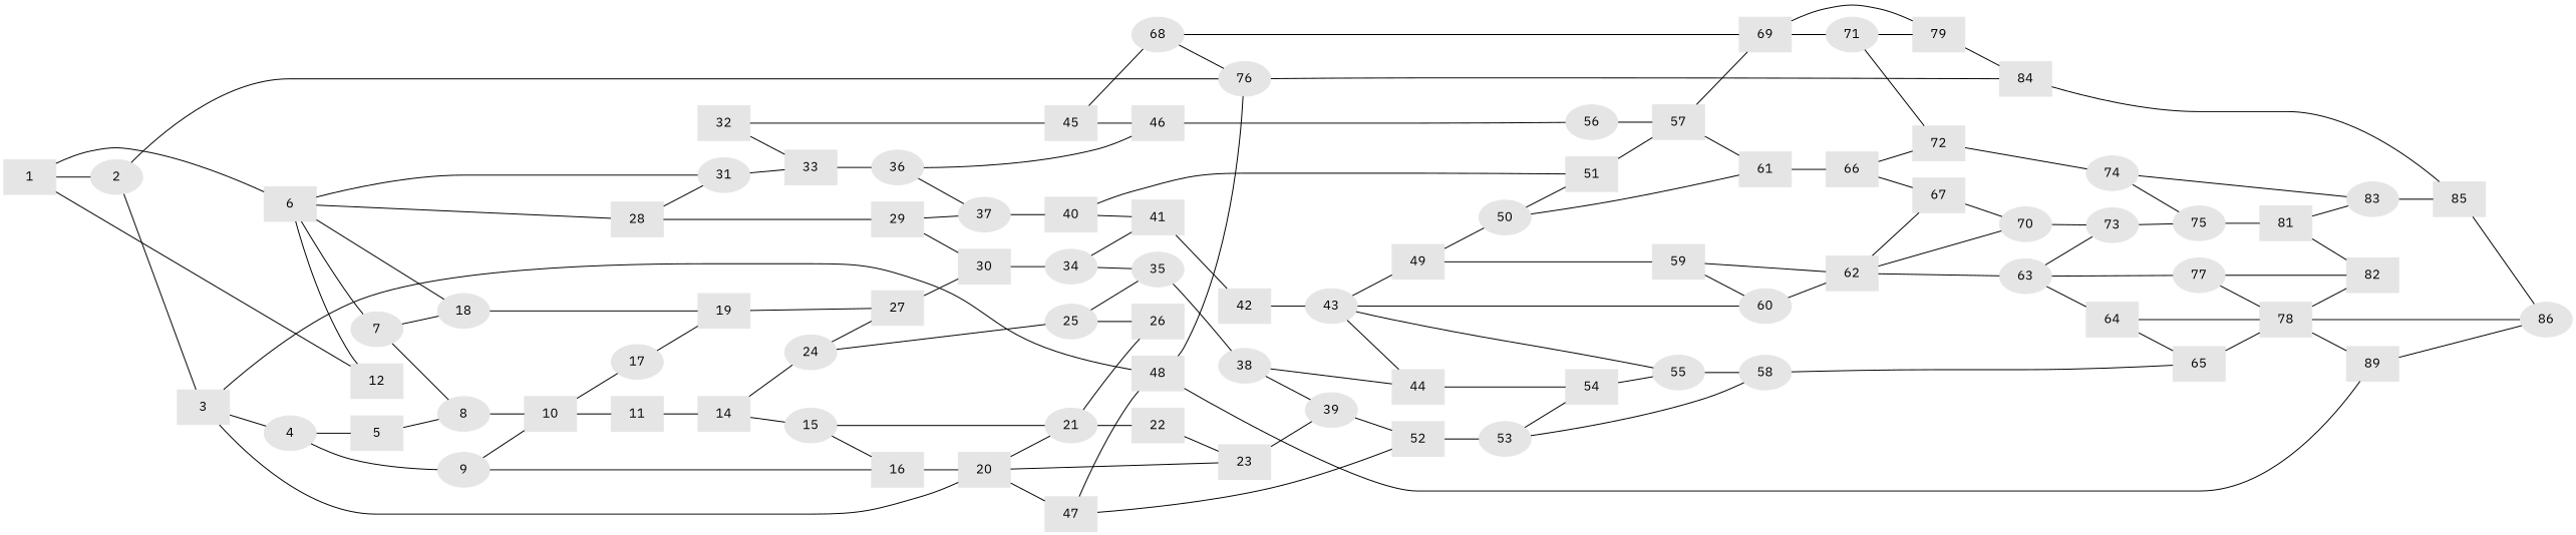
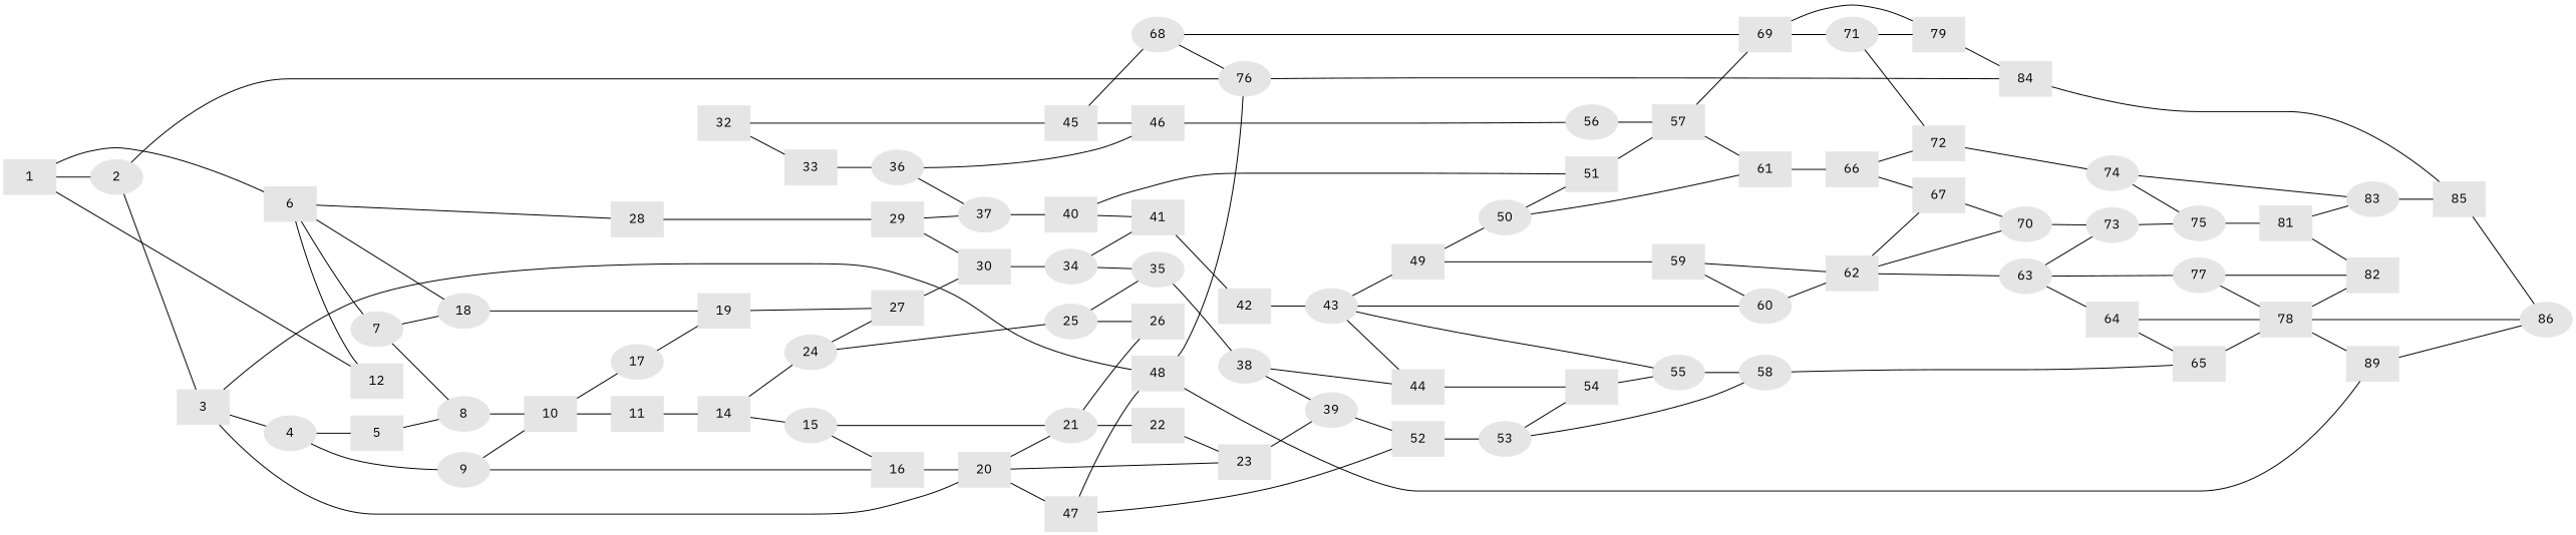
  graph {
    fontname="IBM Plex Sans"
    rankdir=LR
    node [color=gray90 fontname="IBM Plex Sans" shape=box style=filled]
    edge [fontname="IBM Plex Sans" weight=1.0]
    2 [shape=ellipse]
    1
    6
    12
    3
    76 [shape=ellipse]
    7 [shape=ellipse]
    18 [shape=ellipse]
    28
-   31 [shape=ellipse]
    4 [shape=ellipse]
    20
    48
    84
    5
    9 [shape=ellipse]
    21 [shape=ellipse]
    23
    47
    n20 [label=89]
    8 [shape=ellipse]
    10
    16
    19
    29
    33
    11
    17 [shape=ellipse]
    14
    15 [shape=ellipse]
    24 [shape=ellipse]
    32
    45
    27
    25 [shape=ellipse]
    22
    26
    30
    39 [shape=ellipse]
    52
    35 [shape=ellipse]
    38 [shape=ellipse]
    34 [shape=ellipse]
    37 [shape=ellipse]
    40
    41
    36 [shape=ellipse]
    46
    68 [shape=ellipse]
    42
    44
    56 [shape=ellipse]
    51
    54
    53 [shape=ellipse]
    57
    43 [shape=ellipse]
    49
    55 [shape=ellipse]
    60 [shape=ellipse]
    50 [shape=ellipse]
    59
    58 [shape=ellipse]
    62
    69
    86 [shape=ellipse]
    61
    66
    65
    71 [shape=ellipse]
    79
    78
    63 [shape=ellipse]
    67
    70 [shape=ellipse]
    72
    64
    73 [shape=ellipse]
    77 [shape=ellipse]
    75 [shape=ellipse]
    82
    74 [shape=ellipse]
    83 [shape=ellipse]
    81
    85
    2 -- 3
    2 -- 76
    1 -- 2
    1 -- 6
    1 -- 12
    6 -- 12
    6 -- 7
    6 -- 18
    6 -- 28
-   6 -- 31
    3 -- 4
    3 -- 20
    3 -- 48
    76 -- 84
    7 -- 18
    7 -- 8
    18 -- 19
-   28 -- 31
    28 -- 29
-   31 -- 33
    4 -- 5
    4 -- 9
    20 -- 21
    20 -- 23
    20 -- 47
    48 -- 76
    48 -- n20
    84 -- 85
    5 -- 8
    9 -- 10
    9 -- 16
    21 -- 22 [weight=2.0]
    21 -- 26 [weight=2.0]
    23 -- 39
    47 -- 48
    47 -- 52
    n20 -- 86
    8 -- 10
    10 -- 11 [weight=2.0]
    10 -- 17 [weight=2.0]
    16 -- 20 [weight=2.0]
    19 -- 27
    29 -- 30
    29 -- 37
    33 -- 36
    11 -- 14
    17 -- 19
    14 -- 15
    14 -- 24
    15 -- 21
    15 -- 16
    24 -- 27
    24 -- 25
    32 -- 33
    32 -- 45
    45 -- 46
    45 -- 68
    27 -- 30
    25 -- 26
    25 -- 35
    22 -- 23
    30 -- 34
    39 -- 52
    52 -- 53 [weight=4.0]
    35 -- 38
    38 -- 39
    38 -- 44
    34 -- 35
    34 -- 41
    37 -- 40
    40 -- 41
    40 -- 51
    41 -- 42
    36 -- 37
    36 -- 46
    46 -- 56
    68 -- 76
    68 -- 69
    42 -- 43 [weight=2.0]
    44 -- 54
    56 -- 57 [weight=2.0]
    51 -- 57
    54 -- 55
    53 -- 54
    53 -- 58
    57 -- 69 [weight=2.0]
    57 -- 61
    43 -- 44
    43 -- 49
    43 -- 55
    43 -- 60
    49 -- 50
    49 -- 59
    55 -- 58
    60 -- 62
    50 -- 51
    50 -- 61
    59 -- 60
    59 -- 62
    58 -- 65
    62 -- 63 [weight=2.0]
    62 -- 67
    62 -- 70
    69 -- 71
    69 -- 79
    61 -- 66
    66 -- 67
    66 -- 72
    65 -- 78
    71 -- 79
    71 -- 72
    79 -- 84
    78 -- n20
    78 -- 86
    78 -- 82
    63 -- 64
    63 -- 73
    63 -- 77
    67 -- 70
    70 -- 73
    72 -- 74
    64 -- 65
    64 -- 78
    73 -- 75
    77 -- 78
    77 -- 82
    75 -- 81
    74 -- 75
    74 -- 83
    83 -- 85
    81 -- 82
    81 -- 83
    85 -- 86
  }
